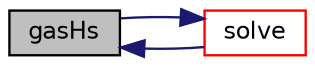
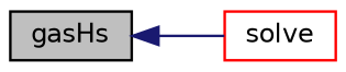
  digraph {
    rankdir=LR
    node [fontname=Helvetica fontsize=10 shape=record]
    edge [color=midnightblue dir=back fontname=Helvetica fontsize=10 labelfontname=Helvetica labelfontsize=10 style=solid]
    n1 [color=black fillcolor=grey75 fontcolor=black height=0.2 label=gasHs style=filled width=0.4]
    n2 [color=red height=0.2 label=solve width=0.4]
    n1 -> n2
-   n2 -> n1
  }
